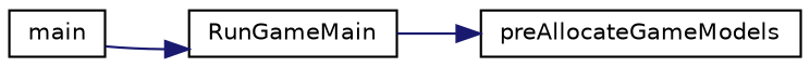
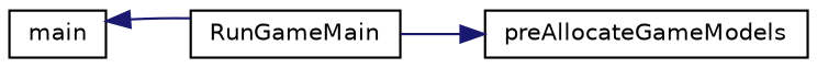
  digraph {
    rankdir=RL
    node [color=black fillcolor=white fontname=Helvetica fontsize=10 shape=record style=filled]
    edge [color=midnightblue dir=back fontname=Helvetica fontsize=10 labelfontname=Helvetica labelfontsize=10 style=solid]
    n1 [height=0.2 label=preAllocateGameModels width=0.4]
    n2 [height=0.2 label=RunGameMain width=0.4]
    n3 [height=0.2 label=main width=0.4]
    n1 -> n2
-   n2 -> n3
+   n3 -> n2
  }
